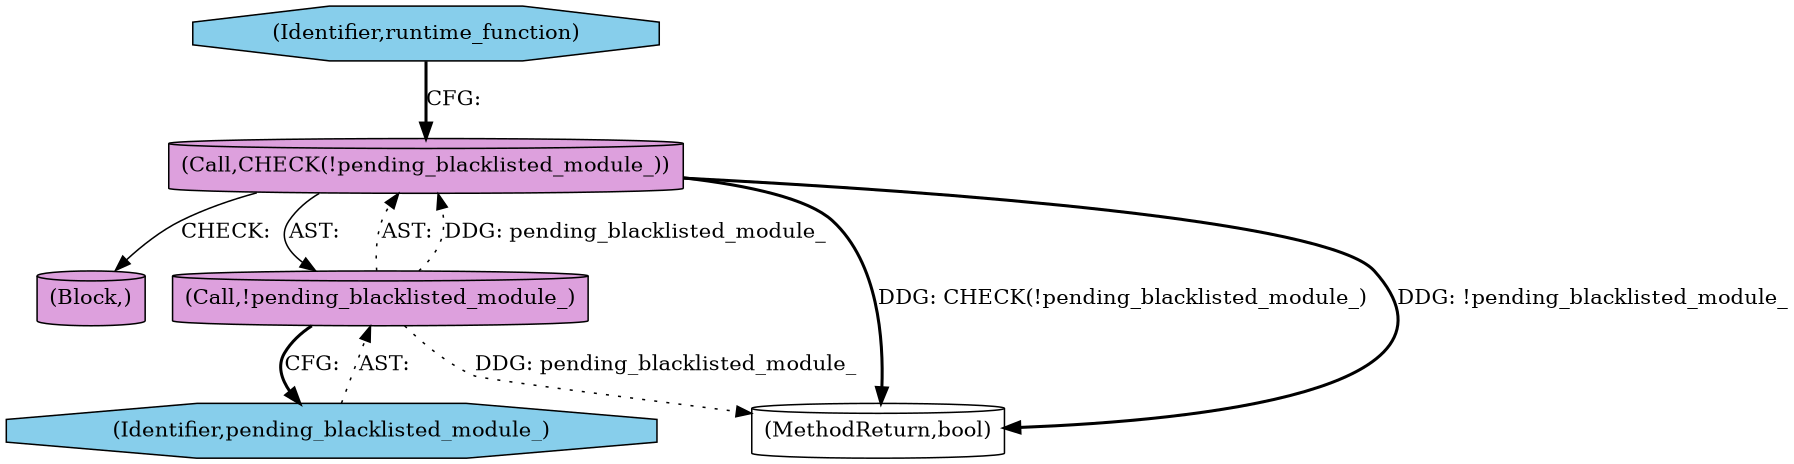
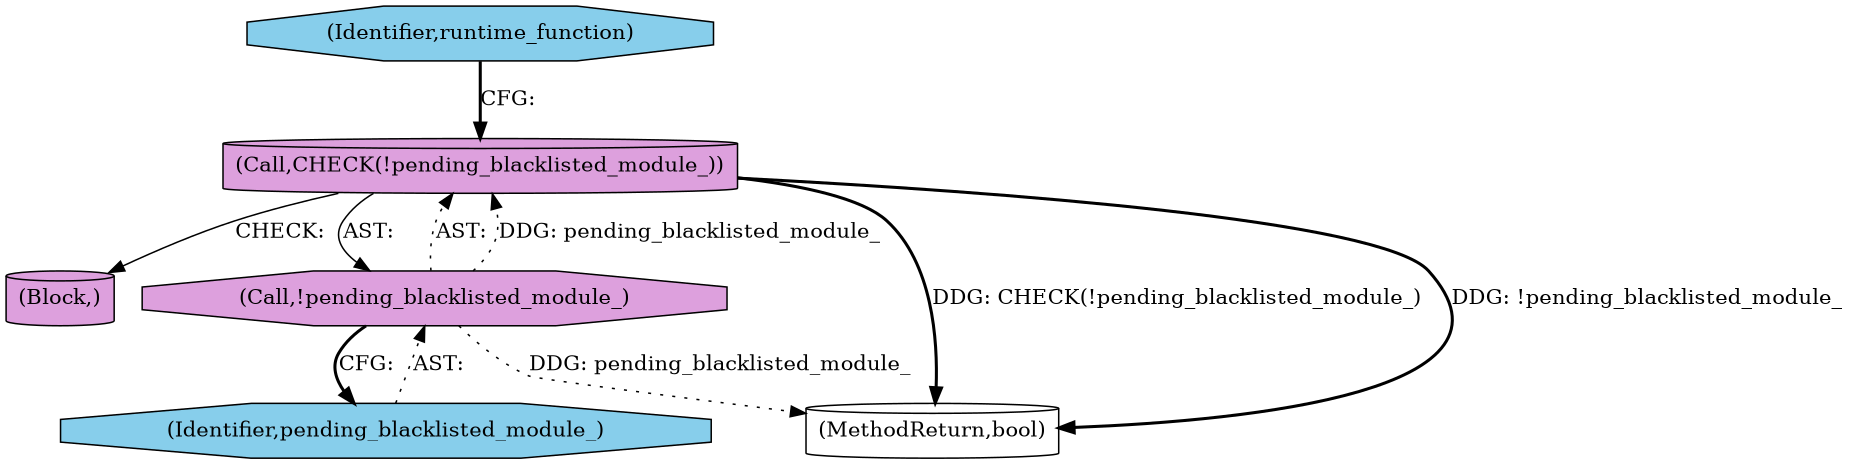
  digraph {
    node [fillcolor=plum shape=cylinder style=filled]
    edge [style=bold]
    n1 [label="(Call,CHECK(!pending_blacklisted_module_))"]
-   n2 [label="(Call,!pending_blacklisted_module_)"]
+   n2 [label="(Call,!pending_blacklisted_module_)" shape=octagon]
    n3 [label="(Block,)"]
    n4 [fillcolor=white label="(MethodReturn,bool)"]
    n5 [fillcolor=skyblue label="(Identifier,pending_blacklisted_module_)" shape=octagon]
    n6 [fillcolor=skyblue label="(Identifier,runtime_function)" shape=octagon]
    n1 -> n2 [label="AST: " style=solid]
    n1 -> n3 [label="CHECK: " style=solid]
    n1 -> n4 [label="DDG: CHECK(!pending_blacklisted_module_)"]
    n1 -> n4 [label="DDG: !pending_blacklisted_module_"]
    n2 -> n1 [label="AST: " style=dotted]
    n2 -> n1 [label="DDG: pending_blacklisted_module_" style=dotted]
    n2 -> n4 [label="DDG: pending_blacklisted_module_" style=dotted]
    n2 -> n5 [label="CFG: "]
    n5 -> n2 [label="AST: " style=dotted]
    n6 -> n1 [label="CFG: "]
  }
